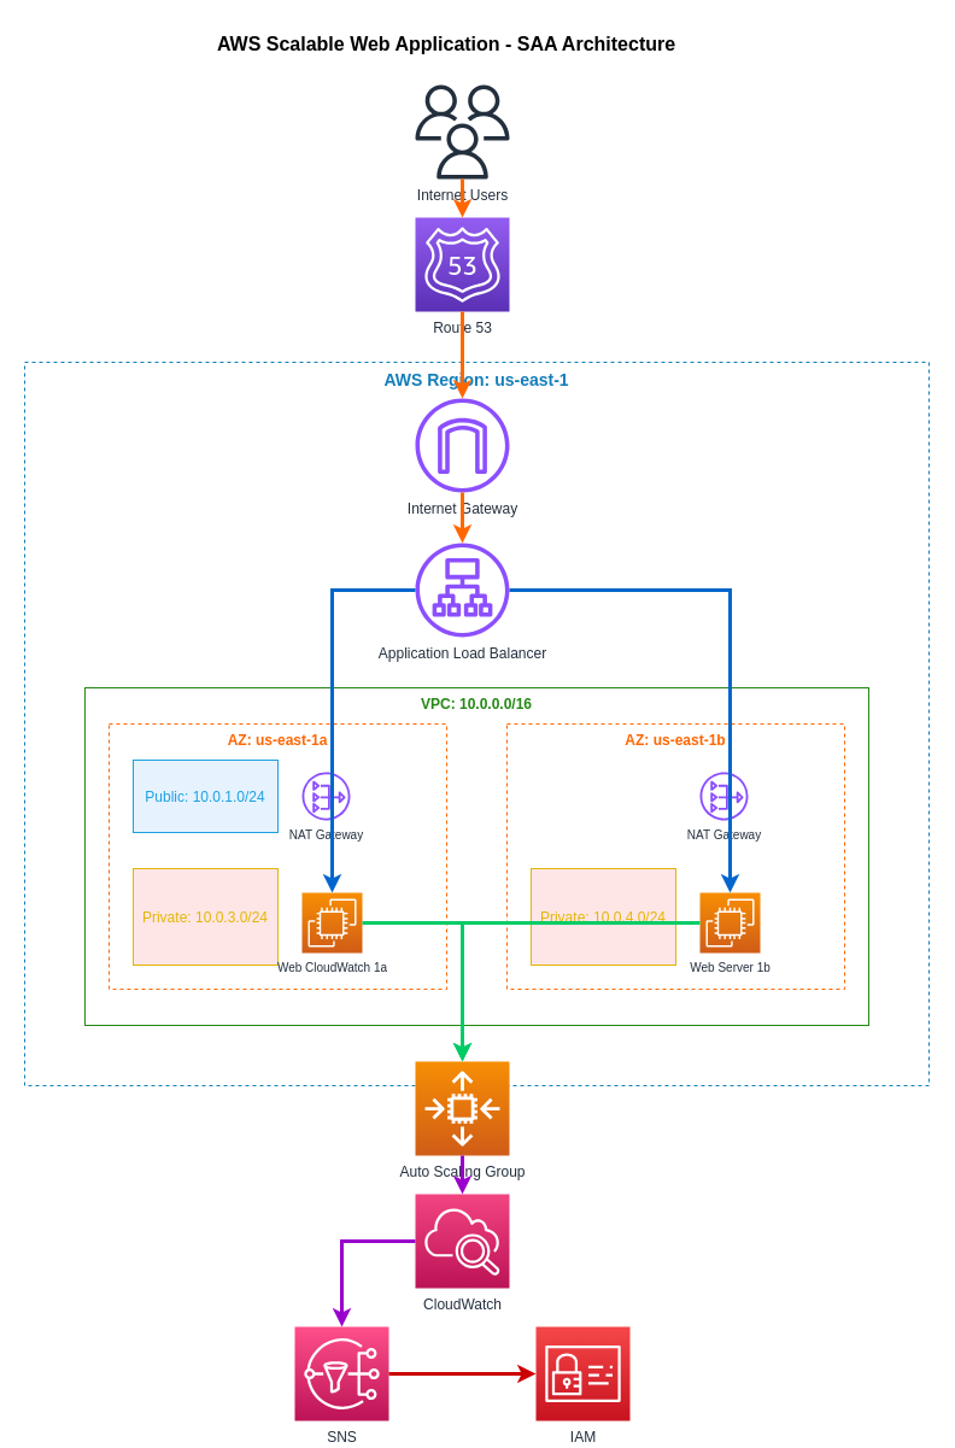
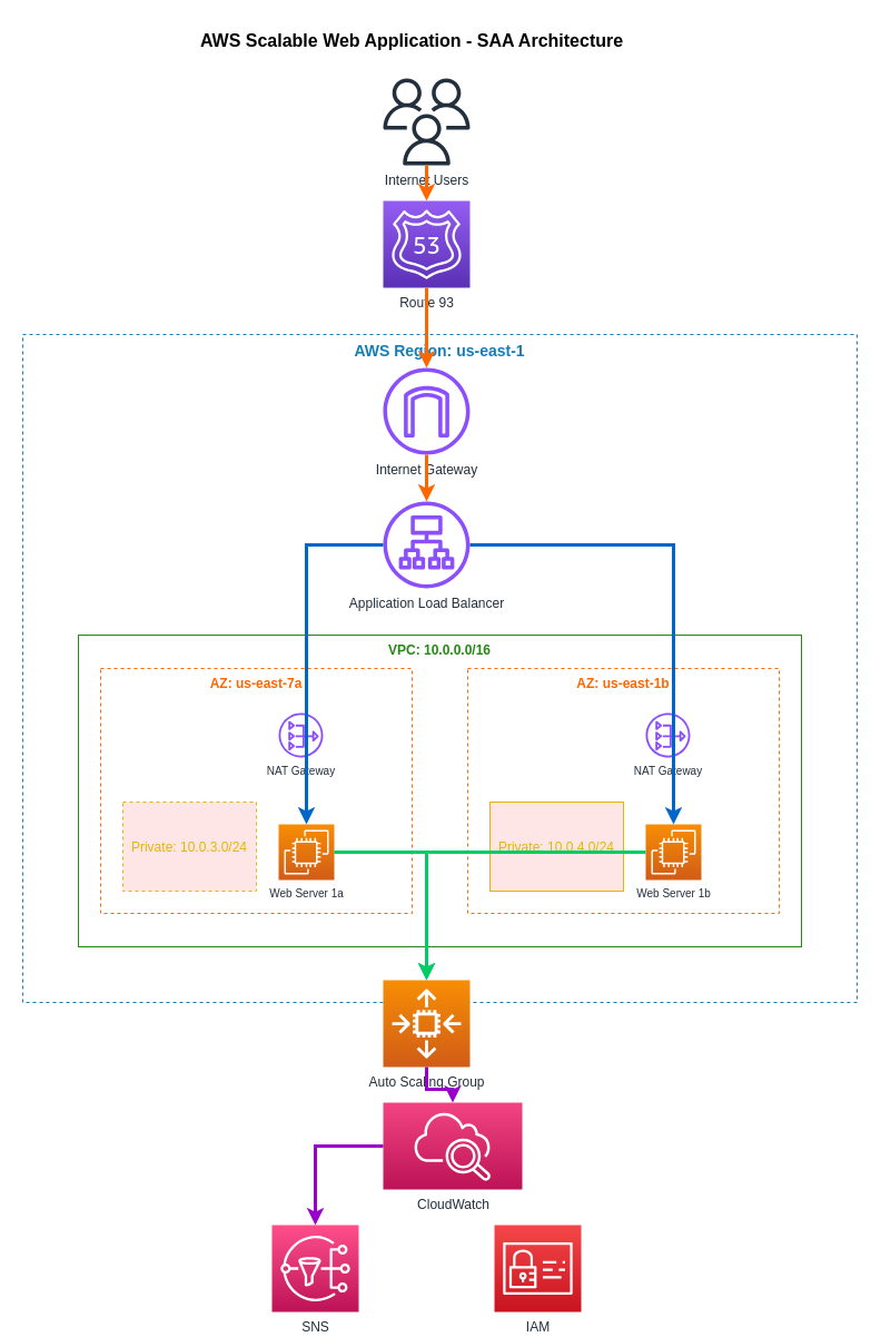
  <mxCell id="0" />
  <mxCell id="1" parent="0" />
  <mxCell id="2" value="AWS Scalable Web Application - SAA Architecture" style="text;fontSize=16;fontStyle=1;align=center;" vertex="1" parent="1"><mxGeometry x="170" y="20" width="400" height="30" as="geometry" /></mxCell>
  <mxCell id="3" value="Internet Users" style="sketch=0;outlineConnect=0;fontColor=#232F3E;gradientColor=none;fillColor=#232F3D;strokeColor=none;dashed=0;verticalLabelPosition=bottom;verticalAlign=top;align=center;html=1;fontSize=12;fontStyle=0;aspect=fixed;shape=mxgraph.aws4.users;" vertex="1" parent="1"><mxGeometry x="344" y="70" width="78" height="78" as="geometry" /></mxCell>
- <mxCell id="4" value="Route 53" style="sketch=0;outlineConnect=0;fontColor=#232F3E;gradientColor=#945DF2;gradientDirection=north;fillColor=#5A30B5;strokeColor=#ffffff;dashed=0;verticalLabelPosition=bottom;verticalAlign=top;align=center;html=1;fontSize=12;fontStyle=0;aspect=fixed;shape=mxgraph.aws4.resourceIcon;resIcon=mxgraph.aws4.route_53;" vertex="1" parent="1"><mxGeometry x="344" y="180" width="78" height="78" as="geometry" /></mxCell>
+ <mxCell id="4" value="Route 93" style="sketch=0;outlineConnect=0;fontColor=#232F3E;gradientColor=#945DF2;gradientDirection=north;fillColor=#5A30B5;strokeColor=#ffffff;dashed=0;verticalLabelPosition=bottom;verticalAlign=top;align=center;html=1;fontSize=12;fontStyle=0;aspect=fixed;shape=mxgraph.aws4.resourceIcon;resIcon=mxgraph.aws4.route_53;" vertex="1" parent="1"><mxGeometry x="344" y="180" width="78" height="78" as="geometry" /></mxCell>
  <mxCell id="5" value="AWS Region: us-east-1" style="fillColor=none;strokeColor=#147EBA;dashed=1;verticalAlign=top;fontStyle=1;fontColor=#147EBA;fontSize=14;" vertex="1" parent="1"><mxGeometry x="20" y="300" width="750" height="600" as="geometry" /></mxCell>
  <mxCell id="6" value="Internet Gateway" style="sketch=0;outlineConnect=0;fontColor=#232F3E;gradientColor=none;fillColor=#8C4FFF;strokeColor=none;dashed=0;verticalLabelPosition=bottom;verticalAlign=top;align=center;html=1;fontSize=12;fontStyle=0;aspect=fixed;shape=mxgraph.aws4.internet_gateway;" vertex="1" parent="1"><mxGeometry x="344" y="330" width="78" height="78" as="geometry" /></mxCell>
  <mxCell id="7" value="Application Load Balancer" style="sketch=0;outlineConnect=0;fontColor=#232F3E;gradientColor=none;fillColor=#8C4FFF;strokeColor=none;dashed=0;verticalLabelPosition=bottom;verticalAlign=top;align=center;html=1;fontSize=12;fontStyle=0;aspect=fixed;shape=mxgraph.aws4.application_load_balancer;" vertex="1" parent="1"><mxGeometry x="344" y="450" width="78" height="78" as="geometry" /></mxCell>
  <mxCell id="8" value="VPC: 10.0.0.0/16" style="fillColor=none;strokeColor=#248814;dashed=0;verticalAlign=top;fontStyle=1;fontColor=#248814;fontSize=12;" vertex="1" parent="1"><mxGeometry x="70" y="570" width="650" height="280" as="geometry" /></mxCell>
- <mxCell id="9" value="AZ: us-east-1a" style="fillColor=none;strokeColor=#FF6600;dashed=1;verticalAlign=top;fontStyle=1;fontColor=#FF6600;" vertex="1" parent="1"><mxGeometry x="90" y="600" width="280" height="220" as="geometry" /></mxCell>
+ <mxCell id="9" value="AZ: us-east-7a" style="fillColor=none;strokeColor=#FF6600;dashed=1;verticalAlign=top;fontStyle=1;fontColor=#FF6600;" vertex="1" parent="1"><mxGeometry x="90" y="600" width="280" height="220" as="geometry" /></mxCell>
  <mxCell id="10" value="AZ: us-east-1b" style="fillColor=none;strokeColor=#FF6600;dashed=1;verticalAlign=top;fontStyle=1;fontColor=#FF6600;" vertex="1" parent="1"><mxGeometry x="420" y="600" width="280" height="220" as="geometry" /></mxCell>
- <mxCell id="11" value="Public: 10.0.1.0/24" style="fillColor=#E6F3FF;strokeColor=#1BA1E2;fontColor=#1BA1E2;" vertex="1" parent="1"><mxGeometry x="110" y="630" width="120" height="60" as="geometry" /></mxCell>
- <mxCell id="12" value="Private: 10.0.3.0/24" style="fillColor=#FFE6E6;strokeColor=#E3B505;fontColor=#E3B505;" vertex="1" parent="1"><mxGeometry x="110" y="720" width="120" height="80" as="geometry" /></mxCell>
+ <mxCell id="12" value="Private: 10.0.3.0/24" style="fillColor=#FFE6E6;strokeColor=#E3B505;fontColor=#E3B505;dashed=1;" vertex="1" parent="1"><mxGeometry x="110" y="720" width="120" height="80" as="geometry" /></mxCell>
  <mxCell id="13" value="Private: 10.0.4.0/24" style="fillColor=#FFE6E6;strokeColor=#E3B505;fontColor=#E3B505;" vertex="1" parent="1"><mxGeometry x="440" y="720" width="120" height="80" as="geometry" /></mxCell>
  <mxCell id="14" value="NAT Gateway" style="sketch=0;outlineConnect=0;fontColor=#232F3E;gradientColor=none;fillColor=#8C4FFF;strokeColor=none;dashed=0;verticalLabelPosition=bottom;verticalAlign=top;align=center;html=1;fontSize=10;fontStyle=0;aspect=fixed;shape=mxgraph.aws4.nat_gateway;" vertex="1" parent="1"><mxGeometry x="250" y="640" width="40" height="40" as="geometry" /></mxCell>
  <mxCell id="15" value="NAT Gateway" style="sketch=0;outlineConnect=0;fontColor=#232F3E;gradientColor=none;fillColor=#8C4FFF;strokeColor=none;dashed=0;verticalLabelPosition=bottom;verticalAlign=top;align=center;html=1;fontSize=10;fontStyle=0;aspect=fixed;shape=mxgraph.aws4.nat_gateway;" vertex="1" parent="1"><mxGeometry x="580" y="640" width="40" height="40" as="geometry" /></mxCell>
- <mxCell id="16" value="Web CloudWatch 1a" style="sketch=0;outlineConnect=0;fontColor=#232F3E;gradientColor=#F78E04;gradientDirection=north;fillColor=#D05C17;strokeColor=#ffffff;dashed=0;verticalLabelPosition=bottom;verticalAlign=top;align=center;html=1;fontSize=10;fontStyle=0;aspect=fixed;shape=mxgraph.aws4.resourceIcon;resIcon=mxgraph.aws4.ec2;" vertex="1" parent="1"><mxGeometry x="250" y="740" width="50" height="50" as="geometry" /></mxCell>
+ <mxCell id="16" value="Web Server 1a" style="sketch=0;outlineConnect=0;fontColor=#232F3E;gradientColor=#F78E04;gradientDirection=north;fillColor=#D05C17;strokeColor=#ffffff;dashed=0;verticalLabelPosition=bottom;verticalAlign=top;align=center;html=1;fontSize=10;fontStyle=0;aspect=fixed;shape=mxgraph.aws4.resourceIcon;resIcon=mxgraph.aws4.ec2;" vertex="1" parent="1"><mxGeometry x="250" y="740" width="50" height="50" as="geometry" /></mxCell>
  <mxCell id="17" value="Web Server 1b" style="sketch=0;outlineConnect=0;fontColor=#232F3E;gradientColor=#F78E04;gradientDirection=north;fillColor=#D05C17;strokeColor=#ffffff;dashed=0;verticalLabelPosition=bottom;verticalAlign=top;align=center;html=1;fontSize=10;fontStyle=0;aspect=fixed;shape=mxgraph.aws4.resourceIcon;resIcon=mxgraph.aws4.ec2;" vertex="1" parent="1"><mxGeometry x="580" y="740" width="50" height="50" as="geometry" /></mxCell>
  <mxCell id="18" value="Auto Scaling Group" style="sketch=0;outlineConnect=0;fontColor=#232F3E;gradientColor=#F78E04;gradientDirection=north;fillColor=#D05C17;strokeColor=#ffffff;dashed=0;verticalLabelPosition=bottom;verticalAlign=top;align=center;html=1;fontSize=12;fontStyle=0;aspect=fixed;shape=mxgraph.aws4.resourceIcon;resIcon=mxgraph.aws4.auto_scaling2;" vertex="1" parent="1"><mxGeometry x="344" y="880" width="78" height="78" as="geometry" /></mxCell>
- <mxCell id="19" value="CloudWatch" style="sketch=0;outlineConnect=0;fontColor=#232F3E;gradientColor=#F34482;gradientDirection=north;fillColor=#BC1356;strokeColor=#ffffff;dashed=0;verticalLabelPosition=bottom;verticalAlign=top;align=center;html=1;fontSize=12;fontStyle=0;aspect=fixed;shape=mxgraph.aws4.resourceIcon;resIcon=mxgraph.aws4.cloudwatch_2;" vertex="1" parent="1"><mxGeometry x="344" y="990" width="78" height="78" as="geometry" /></mxCell>
+ <mxCell id="19" value="CloudWatch" style="sketch=0;outlineConnect=0;fontColor=#232F3E;gradientColor=#F34482;gradientDirection=north;fillColor=#BC1356;strokeColor=#ffffff;dashed=0;verticalLabelPosition=bottom;verticalAlign=top;align=center;html=1;fontSize=12;fontStyle=0;aspect=fixed;shape=mxgraph.aws4.resourceIcon;resIcon=mxgraph.aws4.cloudwatch_2;" vertex="1" parent="1"><mxGeometry x="344" y="990" width="125" height="78" as="geometry" /></mxCell>
  <mxCell id="20" value="SNS" style="sketch=0;outlineConnect=0;fontColor=#232F3E;gradientColor=#FF4F8B;gradientDirection=north;fillColor=#BC1356;strokeColor=#ffffff;dashed=0;verticalLabelPosition=bottom;verticalAlign=top;align=center;html=1;fontSize=12;fontStyle=0;aspect=fixed;shape=mxgraph.aws4.resourceIcon;resIcon=mxgraph.aws4.sns;" vertex="1" parent="1"><mxGeometry x="244" y="1100" width="78" height="78" as="geometry" /></mxCell>
  <mxCell id="21" value="IAM" style="sketch=0;outlineConnect=0;fontColor=#232F3E;gradientColor=#F54749;gradientDirection=north;fillColor=#C7131F;strokeColor=#ffffff;dashed=0;verticalLabelPosition=bottom;verticalAlign=top;align=center;html=1;fontSize=12;fontStyle=0;aspect=fixed;shape=mxgraph.aws4.resourceIcon;resIcon=mxgraph.aws4.identity_and_access_management;" vertex="1" parent="1"><mxGeometry x="444" y="1100" width="78" height="78" as="geometry" /></mxCell>
  <mxCell id="22" style="edgeStyle=orthogonalEdgeStyle;rounded=0;orthogonalLoop=1;jettySize=auto;html=1;strokeWidth=3;strokeColor=#FF6600;" edge="1" parent="1" source="3" target="4"><mxGeometry relative="1" as="geometry" /></mxCell>
  <mxCell id="23" style="edgeStyle=orthogonalEdgeStyle;rounded=0;orthogonalLoop=1;jettySize=auto;html=1;strokeWidth=3;strokeColor=#FF6600;" edge="1" parent="1" source="4" target="6"><mxGeometry relative="1" as="geometry" /></mxCell>
  <mxCell id="24" style="edgeStyle=orthogonalEdgeStyle;rounded=0;orthogonalLoop=1;jettySize=auto;html=1;strokeWidth=3;strokeColor=#FF6600;" edge="1" parent="1" source="6" target="7"><mxGeometry relative="1" as="geometry" /></mxCell>
  <mxCell id="25" style="edgeStyle=orthogonalEdgeStyle;rounded=0;orthogonalLoop=1;jettySize=auto;html=1;strokeWidth=3;strokeColor=#0066CC;" edge="1" parent="1" source="7" target="16"><mxGeometry relative="1" as="geometry" /></mxCell>
  <mxCell id="26" style="edgeStyle=orthogonalEdgeStyle;rounded=0;orthogonalLoop=1;jettySize=auto;html=1;strokeWidth=3;strokeColor=#0066CC;" edge="1" parent="1" source="7" target="17"><mxGeometry relative="1" as="geometry" /></mxCell>
  <mxCell id="27" style="edgeStyle=orthogonalEdgeStyle;rounded=0;orthogonalLoop=1;jettySize=auto;html=1;strokeWidth=3;strokeColor=#00CC66;" edge="1" parent="1" source="16" target="18"><mxGeometry relative="1" as="geometry" /></mxCell>
  <mxCell id="28" style="edgeStyle=orthogonalEdgeStyle;rounded=0;orthogonalLoop=1;jettySize=auto;html=1;strokeWidth=3;strokeColor=#00CC66;" edge="1" parent="1" source="17" target="18"><mxGeometry relative="1" as="geometry" /></mxCell>
  <mxCell id="29" style="edgeStyle=orthogonalEdgeStyle;rounded=0;orthogonalLoop=1;jettySize=auto;html=1;strokeWidth=3;strokeColor=#9900CC;" edge="1" parent="1" source="18" target="19"><mxGeometry relative="1" as="geometry" /></mxCell>
  <mxCell id="30" style="edgeStyle=orthogonalEdgeStyle;rounded=0;orthogonalLoop=1;jettySize=auto;html=1;strokeWidth=3;strokeColor=#9900CC;" edge="1" parent="1" source="19" target="20"><mxGeometry relative="1" as="geometry" /></mxCell>
- <mxCell id="31" style="edgeStyle=orthogonalEdgeStyle;rounded=0;orthogonalLoop=1;jettySize=auto;html=1;strokeWidth=3;strokeColor=#CC0000;" edge="1" parent="1" source="20" target="21"><mxGeometry relative="1" as="geometry" /></mxCell>
